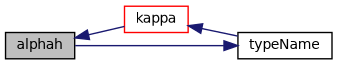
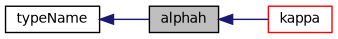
  digraph {
    rankdir=LR
    node [color=black fontname=Helvetica fontsize=10 shape=record]
    edge [color=midnightblue dir=back fontname=Helvetica fontsize=10 labelfontname=Helvetica labelfontsize=10 style=solid]
    n1 [fillcolor=grey75 fontcolor=black height=0.2 label=alphah style=filled width=0.4]
    n2 [color=red height=0.2 label=kappa width=0.4]
    n3 [height=0.2 label=typeName width=0.4]
    n1 -> n2
-   n2 -> n3
    n3 -> n1
  }
